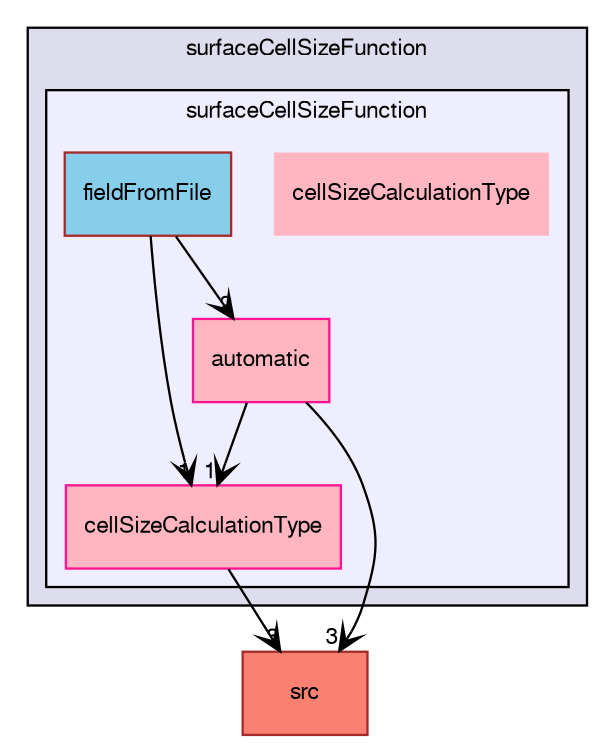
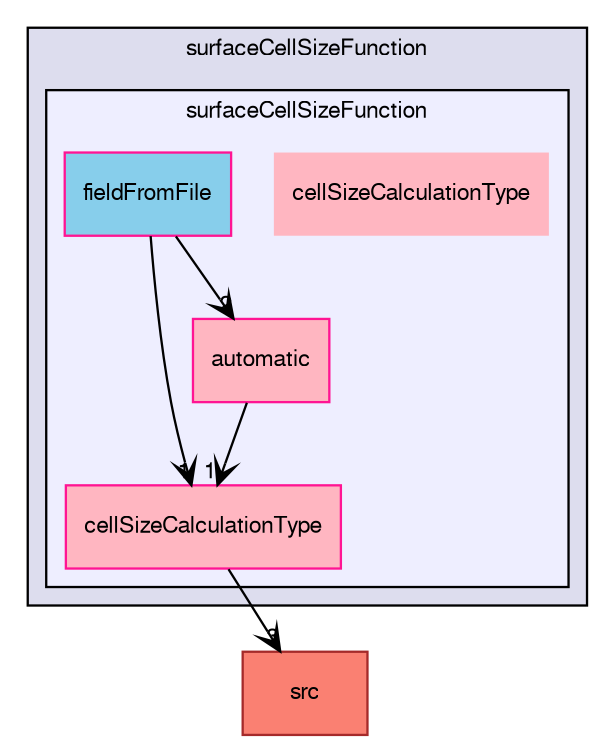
  digraph {
    compound=true
    node [color=brown fillcolor=lightpink fontname=FreeSans fontsize=10 shape=box style=filled]
    edge [arrowhead=vee headlabel=1 labeldistance=1.5 labelfontname=FreeSans labelfontsize=10]
    n1 [label=cellSizeCalculationType shape=plaintext]
    n2 [color=deeppink label=automatic]
    n3 [color=deeppink label=cellSizeCalculationType]
-   n4 [fillcolor=skyblue label=fieldFromFile]
+   n4 [color=deeppink fillcolor=skyblue label=fieldFromFile]
    n5 [fillcolor=salmon label=src]
    subgraph cluster_1 {
      bgcolor="#ddddee"
      fontname=FreeSans
      fontsize=10
      label=surfaceCellSizeFunction
      pencolor=black
      subgraph cluster_2 {
        bgcolor="#eeeeff"
        fontname=FreeSans
        fontsize=10
        label=surfaceCellSizeFunction
        pencolor=black
        n1
        n2
        n3
        n4
      }
    }
    n2 -> n3
-   n2 -> n5 [headlabel=3]
    n3 -> n5 [headlabel=3]
    n4 -> n2 [headlabel=2]
    n4 -> n3
  }
